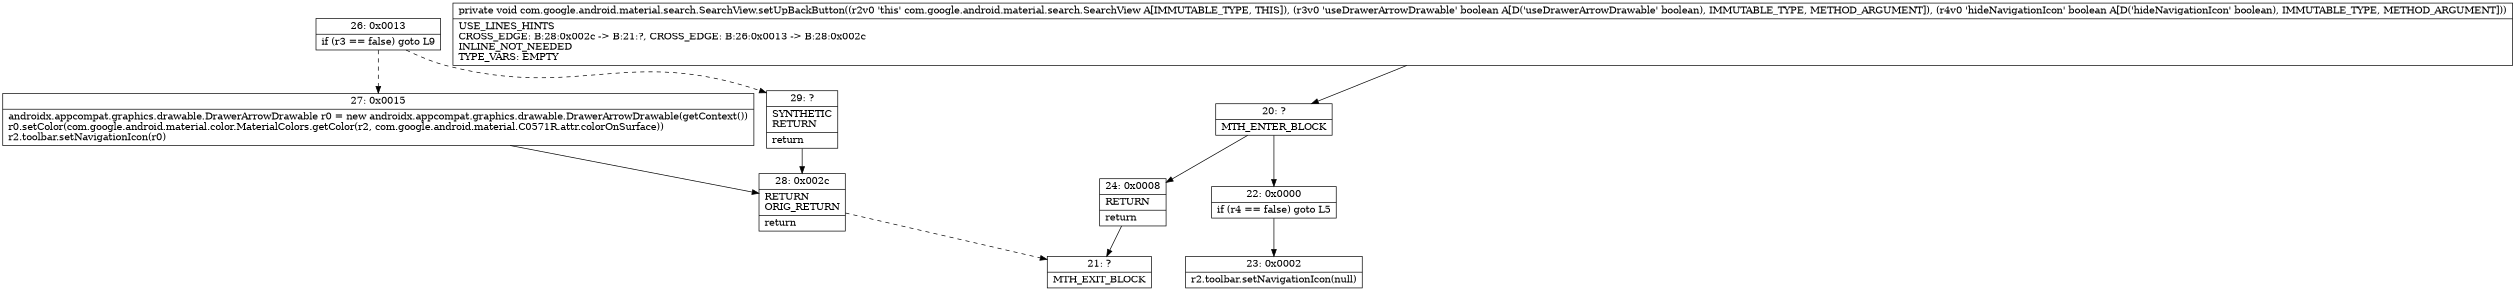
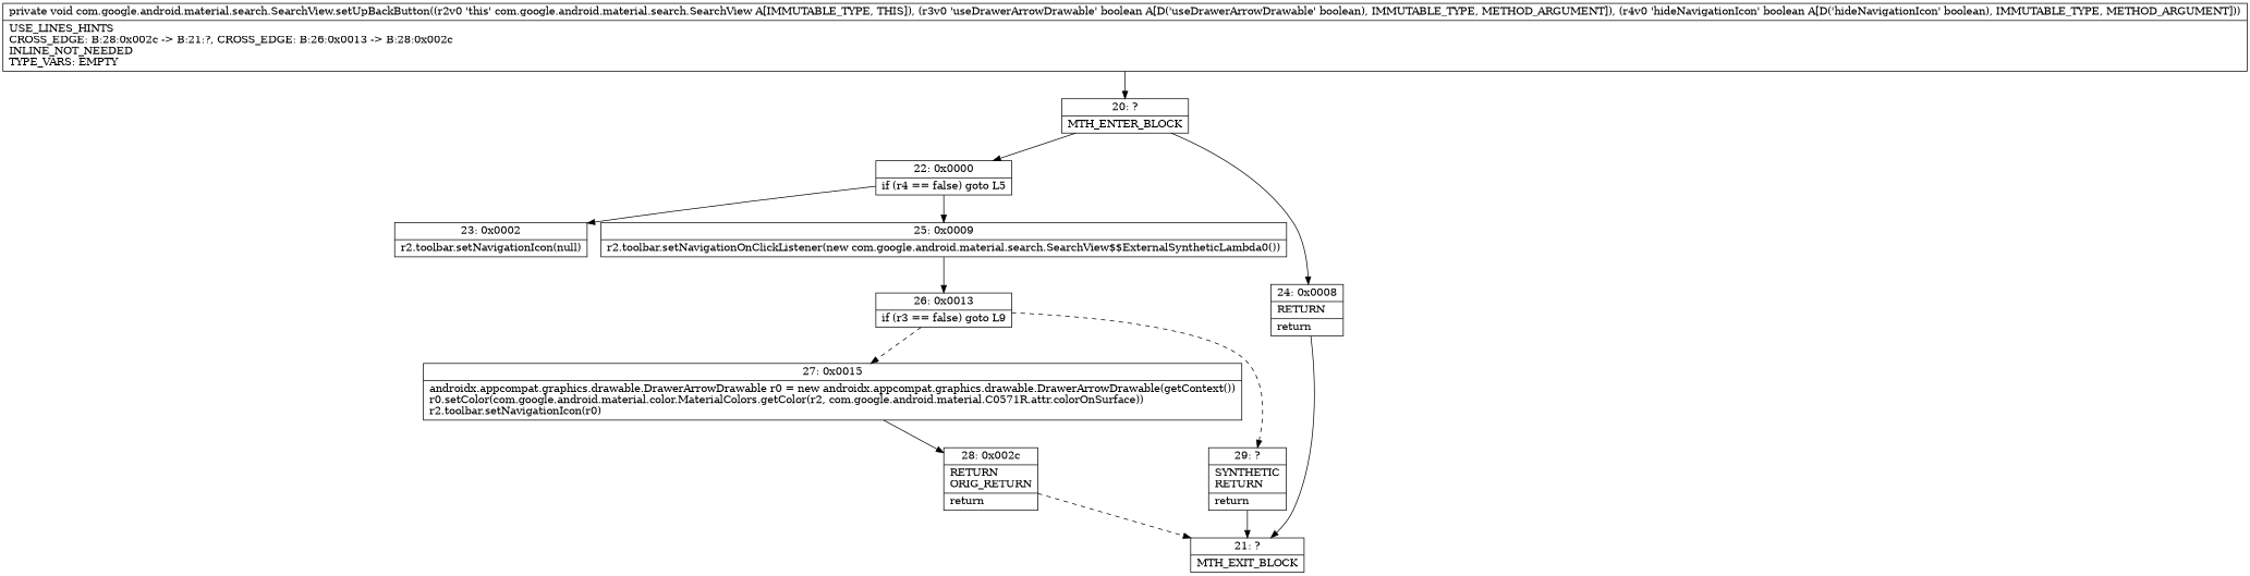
  digraph {
    node [shape=record]
    n1 [label="{20\:\ ?|MTH_ENTER_BLOCK\l}"]
    n2 [label="{22\:\ 0x0000|if (r4 == false) goto L5\l}"]
    n3 [label="{24\:\ 0x0008|RETURN\l|return\l}"]
    n4 [label="{23\:\ 0x0002|r2.toolbar.setNavigationIcon(null)\l}"]
+   n5 [label="{25\:\ 0x0009|r2.toolbar.setNavigationOnClickListener(new com.google.android.material.search.SearchView$$ExternalSyntheticLambda0())\l}"]
    n6 [label="{26\:\ 0x0013|if (r3 == false) goto L9\l}"]
    n7 [label="{21\:\ ?|MTH_EXIT_BLOCK\l}"]
    n8 [label="{27\:\ 0x0015|androidx.appcompat.graphics.drawable.DrawerArrowDrawable r0 = new androidx.appcompat.graphics.drawable.DrawerArrowDrawable(getContext())\lr0.setColor(com.google.android.material.color.MaterialColors.getColor(r2, com.google.android.material.C0571R.attr.colorOnSurface))\lr2.toolbar.setNavigationIcon(r0)\l}"]
    n9 [label="{29\:\ ?|SYNTHETIC\lRETURN\l|return\l}"]
    n10 [label="{28\:\ 0x002c|RETURN\lORIG_RETURN\l|return\l}"]
    n11 [label="{private void com.google.android.material.search.SearchView.setUpBackButton((r2v0 'this' com.google.android.material.search.SearchView A[IMMUTABLE_TYPE, THIS]), (r3v0 'useDrawerArrowDrawable' boolean A[D('useDrawerArrowDrawable' boolean), IMMUTABLE_TYPE, METHOD_ARGUMENT]), (r4v0 'hideNavigationIcon' boolean A[D('hideNavigationIcon' boolean), IMMUTABLE_TYPE, METHOD_ARGUMENT]))  | USE_LINES_HINTS\lCROSS_EDGE: B:28:0x002c \-\> B:21:?, CROSS_EDGE: B:26:0x0013 \-\> B:28:0x002c\lINLINE_NOT_NEEDED\lTYPE_VARS: EMPTY\l}"]
    n1 -> n2
    n1 -> n3
    n2 -> n4 [style=solid]
+   n2 -> n5
    n3 -> n7
+   n5 -> n6
    n6 -> n8 [style=dashed]
    n6 -> n9 [style=dashed]
    n8 -> n10
-   n9 -> n10
+   n9 -> n7
    n10 -> n7 [style=dashed]
    n11 -> n1
  }
